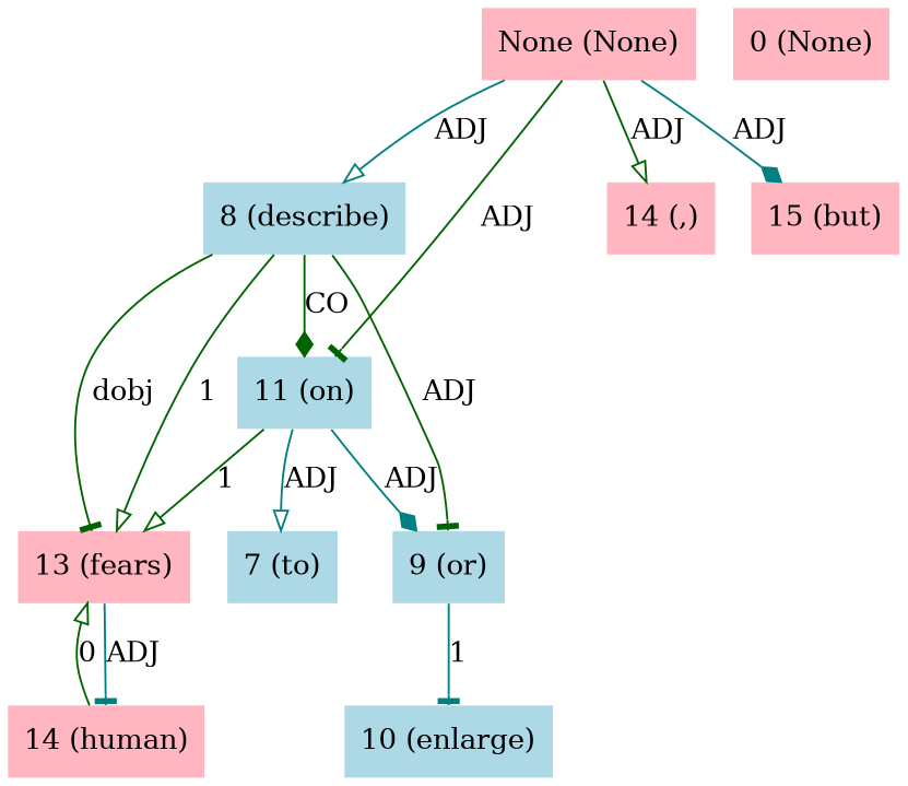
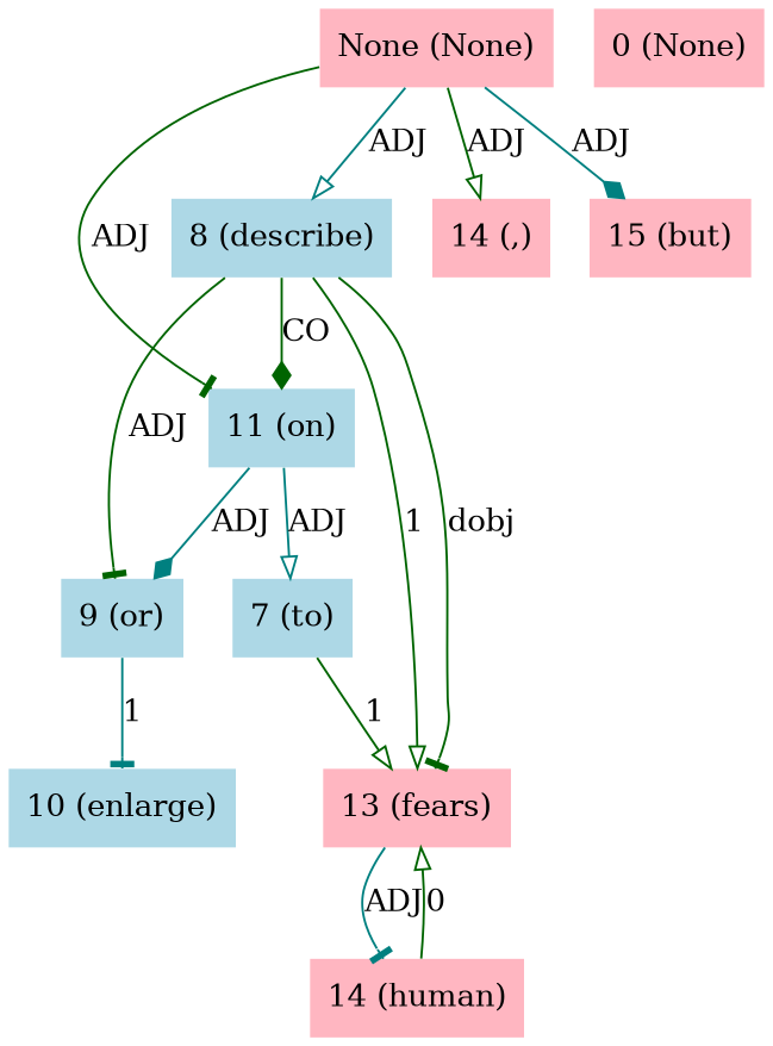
  digraph {
    node [fillcolor=lightpink shape=plaintext style=filled]
    edge [arrowhead=onormal color=darkgreen dir=forward]
    n1 [label="None (None)"]
    n2 [fillcolor=lightblue label="8 (describe)"]
    n3 [label="14 (,)"]
    n4 [label="15 (but)"]
    n5 [fillcolor=lightblue label="11 (on)"]
    n6 [label="13 (fears)"]
    n7 [fillcolor=lightblue label="9 (or)"]
    n8 [fillcolor=lightblue label="7 (to)"]
    n9 [label="14 (human)"]
    n10 [fillcolor=lightblue label="10 (enlarge)"]
    n11 [label="0 (None)"]
    n1 -> n2 [color=teal label=ADJ]
    n1 -> n3 [label=ADJ]
    n1 -> n4 [arrowhead=diamond color=teal label=ADJ]
    n1 -> n5 [arrowhead=tee label=ADJ]
    n2 -> n5 [arrowhead=diamond label=CO]
    n2 -> n6 [label=1]
    n2 -> n6 [arrowhead=tee label=dobj]
    n2 -> n7 [arrowhead=tee label=ADJ]
-   n5 -> n6 [label=1]
+   n8 -> n6 [label=1]
    n5 -> n7 [arrowhead=diamond color=teal label=ADJ]
    n5 -> n8 [color=teal label=ADJ]
    n6 -> n9 [arrowhead=tee color=teal label=ADJ]
    n7 -> n10 [arrowhead=tee color=teal label=1]
    n9 -> n6 [label=0]
  }
